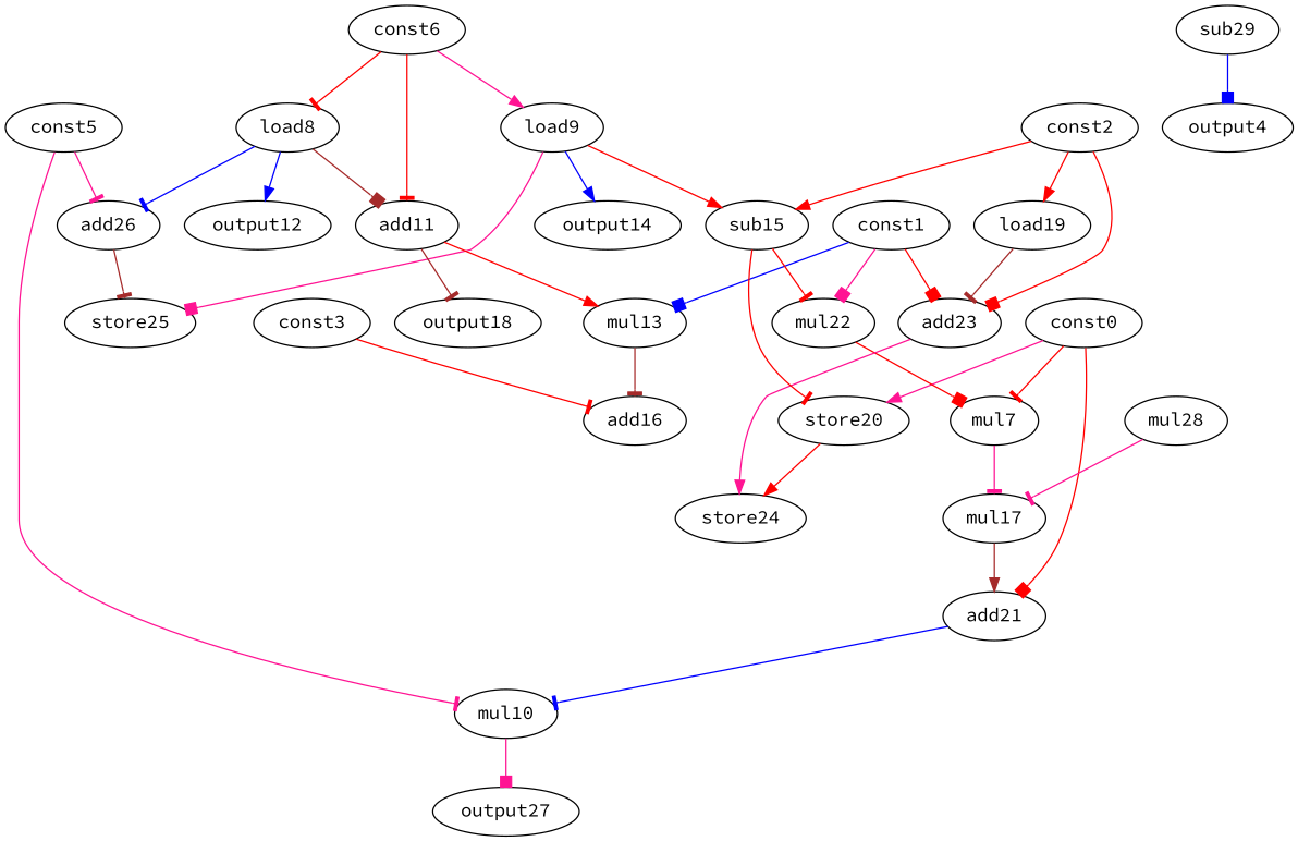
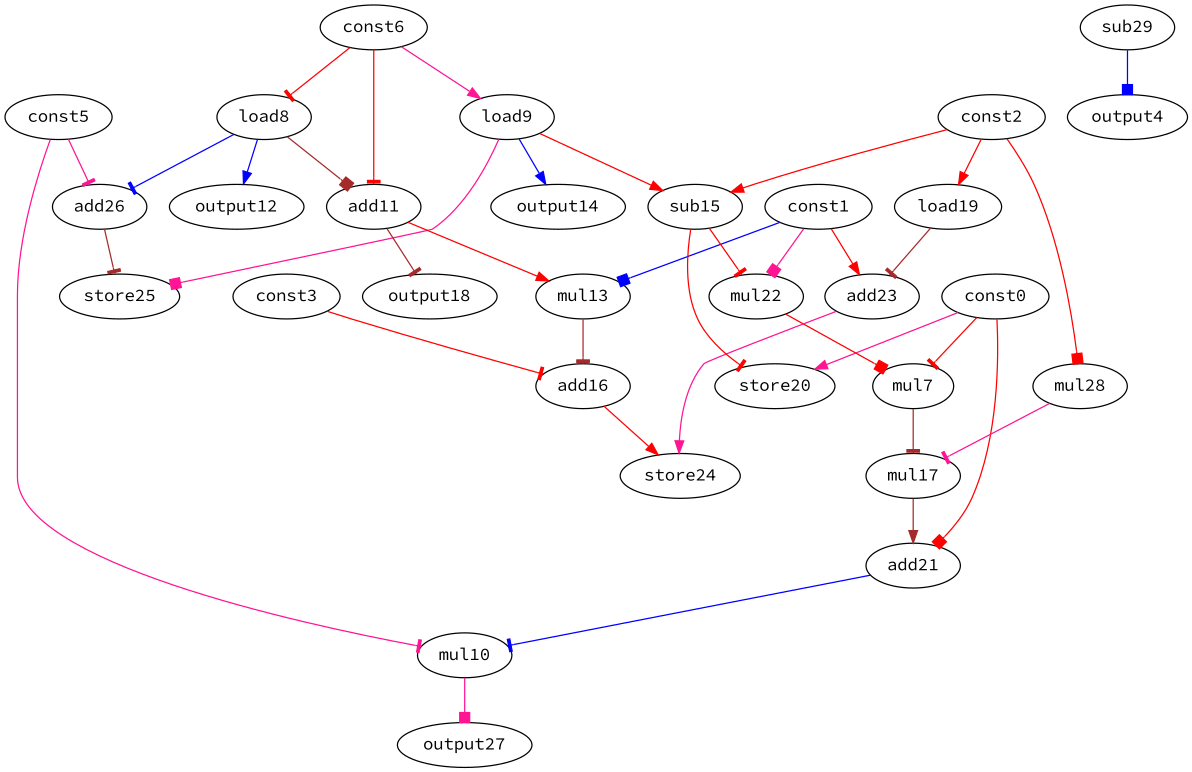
  digraph {
    fontname="Source Code Pro"
    node [fontname="Source Code Pro" opcode=mul]
    edge [arrowhead=tee color=red fontname="Source Code Pro" operand=0]
    mul7
    const0 [opcode=const]
    store20 [opcode=store]
    add21 [opcode=add]
    mul17
    mul10
    mul13
    const1 [opcode=const]
    mul22
    add23 [opcode=add]
    add16 [opcode=add]
    store24 [opcode=store]
    sub15 [opcode=sub]
    const2 [opcode=const]
    load19 [opcode=load]
    mul28
    const3 [opcode=const]
    sub29 [opcode=sub]
    output4 [opcode=output]
    const5 [opcode=const]
    add26 [opcode=add]
    output27 [opcode=output]
    store25 [opcode=store]
    load8 [opcode=load]
    const6 [opcode=const]
    load9 [opcode=load]
    add11 [opcode=add]
    output12 [opcode=output]
    output14 [opcode=output]
    output18 [opcode=output]
-   mul7 -> mul17 [color=deeppink operand=1]
+   mul7 -> mul17 [color=brown operand=1]
    const0 -> mul7
    const0 -> store20 [arrowhead=normal color=deeppink]
    const0 -> add21 [arrowhead=box]
    add21 -> mul10 [color=blue]
    mul17 -> add21 [arrowhead=normal color=brown operand=1]
    mul10 -> output27 [arrowhead=box color=deeppink]
    mul13 -> add16 [color=brown operand=1]
    const1 -> mul13 [arrowhead=box color=blue]
    const1 -> mul22 [arrowhead=box color=deeppink]
-   const1 -> add23 [arrowhead=box]
+   const1 -> add23 [arrowhead=normal]
    mul22 -> mul7 [arrowhead=box operand=1]
    add23 -> store24 [arrowhead=normal color=deeppink operand=1]
-   store20 -> store24 [arrowhead=normal]
+   add16 -> store24 [arrowhead=normal]
    sub15 -> store20 [operand=1]
    sub15 -> mul22 [operand=1]
    const2 -> sub15 [arrowhead=normal operand=1]
    const2 -> load19 [arrowhead=normal]
-   const2 -> add23 [arrowhead=box operand=1]
+   const2 -> mul28 [arrowhead=box operand=1]
    load19 -> add23 [color=brown operand=1]
    mul28 -> mul17 [color=deeppink]
    const3 -> add16
    sub29 -> output4 [arrowhead=box color=blue]
    const5 -> mul10 [color=deeppink operand=1]
    const5 -> add26 [color=deeppink operand=1]
    add26 -> store25 [color=brown operand=1]
    load8 -> add26 [color=blue]
    load8 -> add11 [arrowhead=box color=brown]
    load8 -> output12 [arrowhead=normal color=blue]
    const6 -> load8
    const6 -> load9 [arrowhead=normal color=deeppink]
    const6 -> add11 [operand=1]
    load9 -> sub15 [arrowhead=normal]
    load9 -> store25 [arrowhead=box color=deeppink]
    load9 -> output14 [arrowhead=normal color=blue]
    add11 -> mul13 [arrowhead=normal operand=1]
    add11 -> output18 [color=brown]
  }
